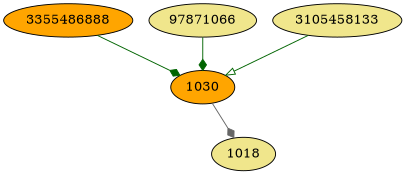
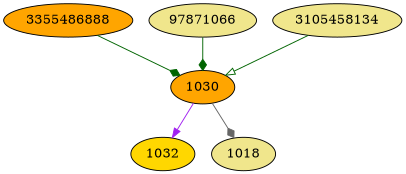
  strict digraph {
    node [fillcolor=khaki style=filled]
    edge [arrowhead=diamond color=darkgreen]
    1030 [fillcolor=orange]
+   1032 [fillcolor=gold]
    1018
    n4 [fillcolor=orange label=3355486888]
    97871066
-   3105458133
+   3105458133 [label=3105458134]
+   1030 -> 1032 [arrowhead=normal color=purple]
    1030 -> 1018 [color=gray40]
    n4 -> 1030
    97871066 -> 1030
    3105458133 -> 1030 [arrowhead=onormal]
  }
